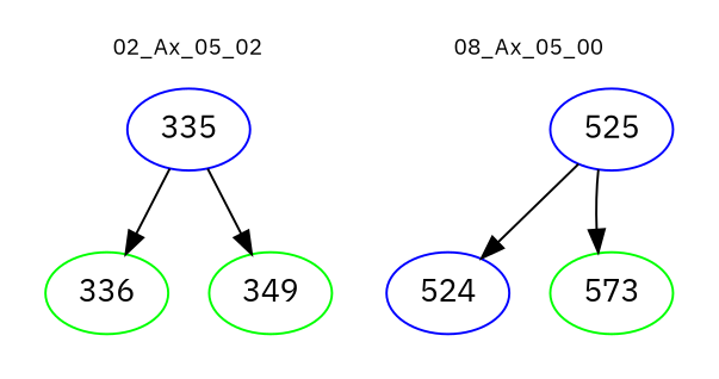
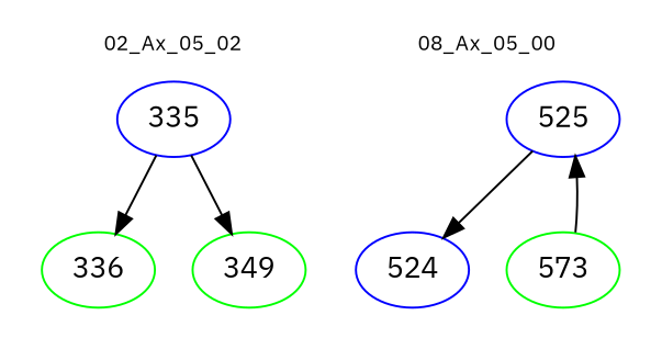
  digraph {
    fontname="IBM Plex Sans"
    node [color=blue fontname="IBM Plex Sans"]
    edge [color=black fontname="IBM Plex Sans"]
    n1 [label=335]
    n2 [color=green label=336]
    n3 [color=green label=349]
    n4 [label=525]
    n5 [label=524]
    n6 [color=green label=573]
    subgraph cluster_1 {
      color=white
      fontsize=10
      label="02_Ax_05_02"
      n1
      n2
      n3
    }
    subgraph cluster_2 {
      color=white
      fontsize=10
      label="08_Ax_05_00"
      n4
      n5
      n6
    }
    n1 -> n2
    n1 -> n3
    n4 -> n5
-   n4 -> n6
+   n6 -> n4
  }
